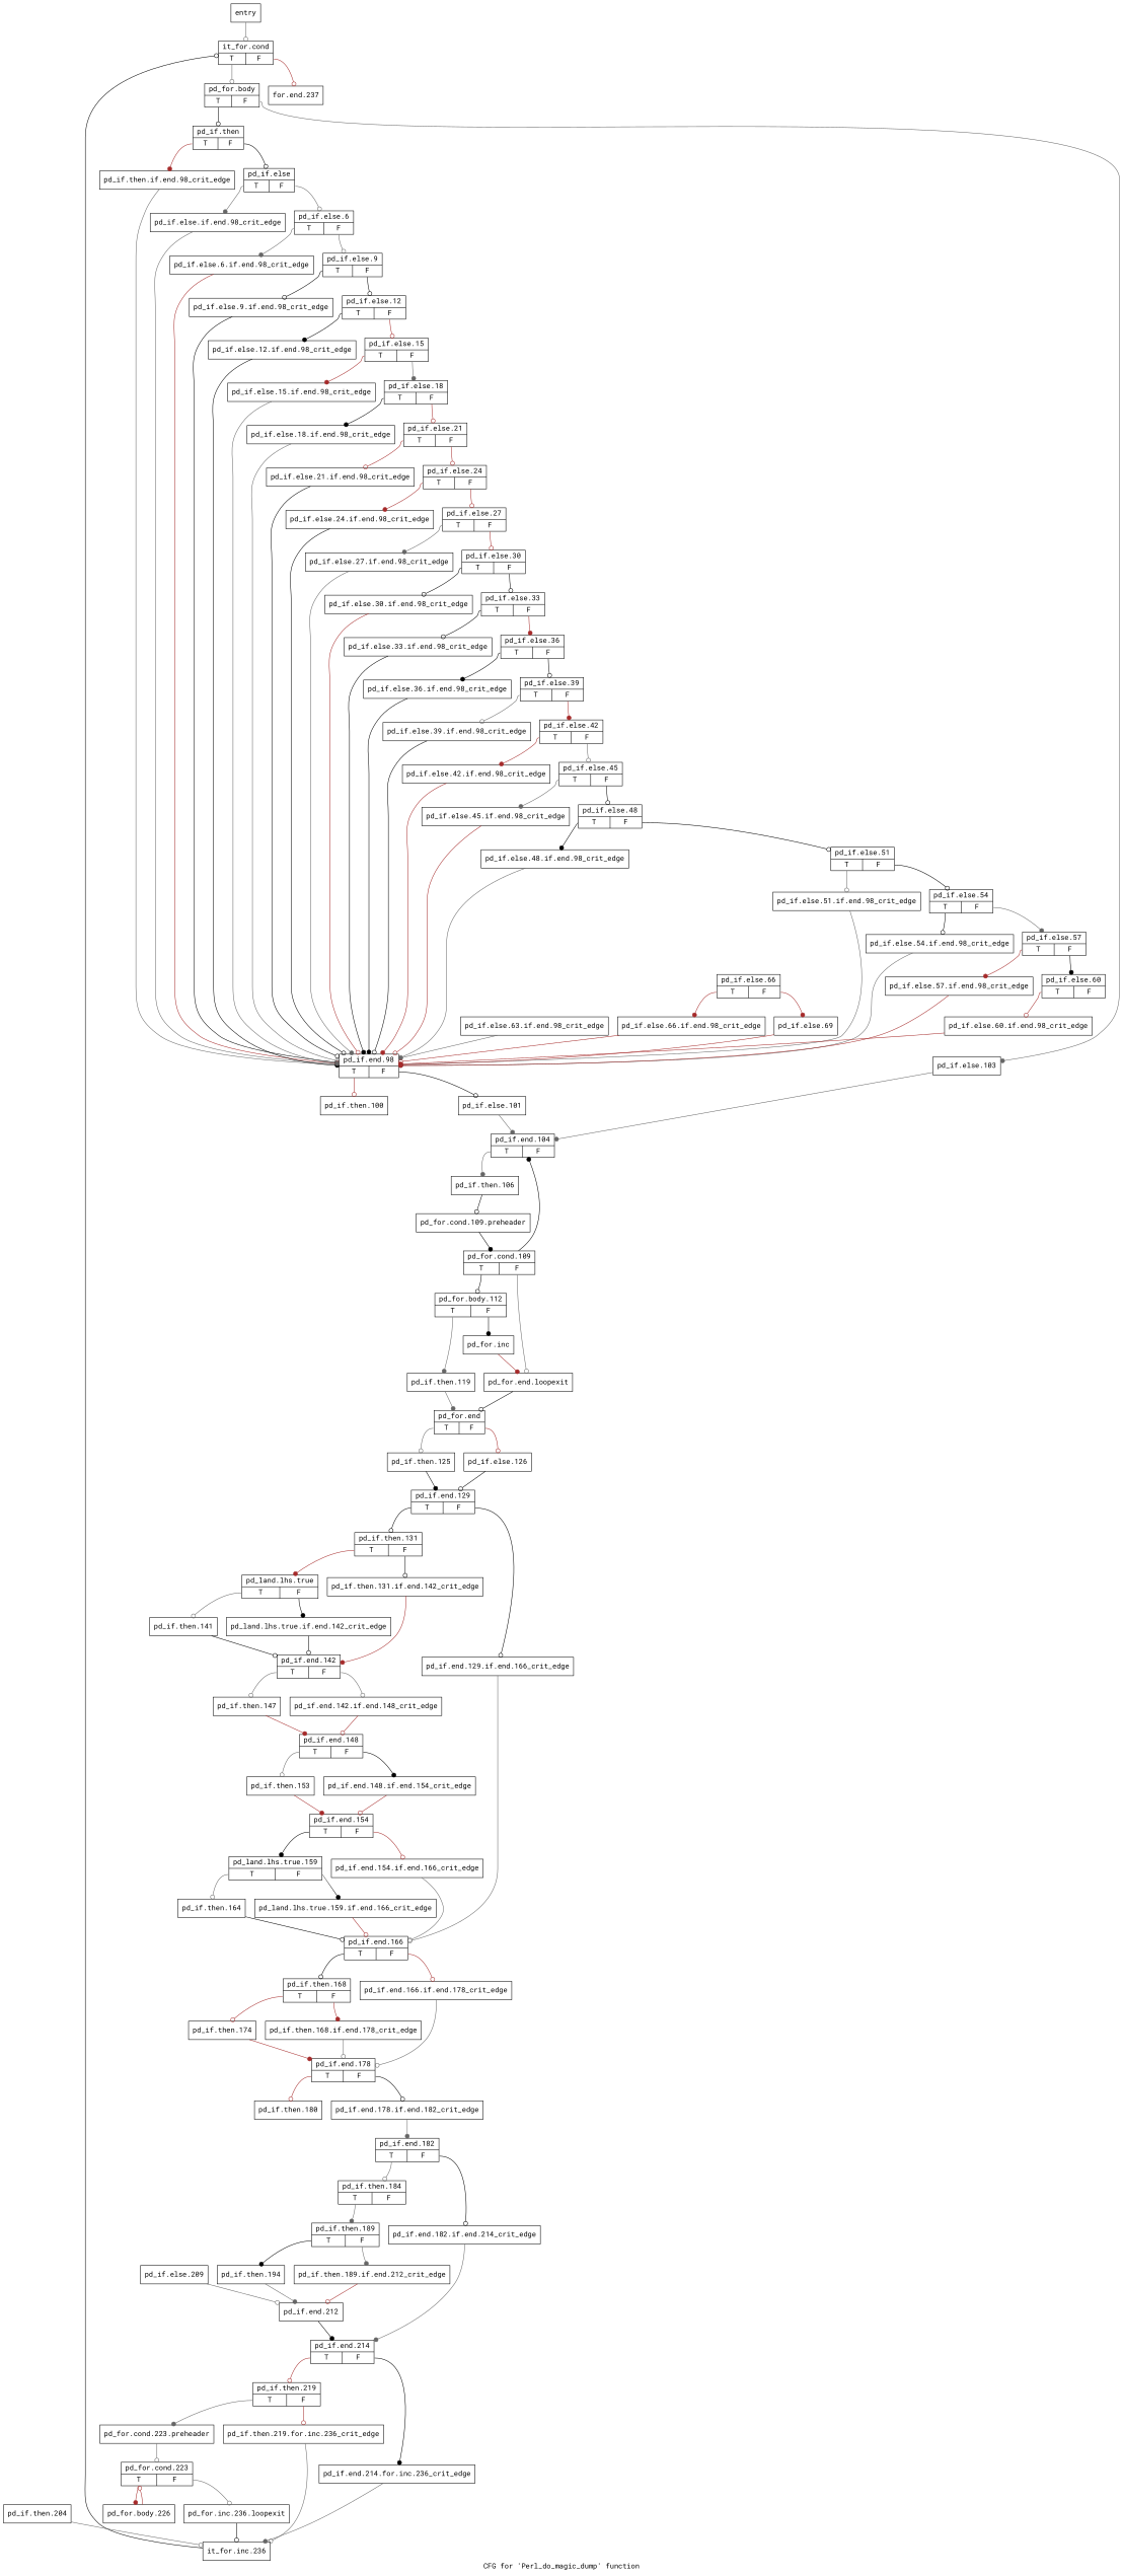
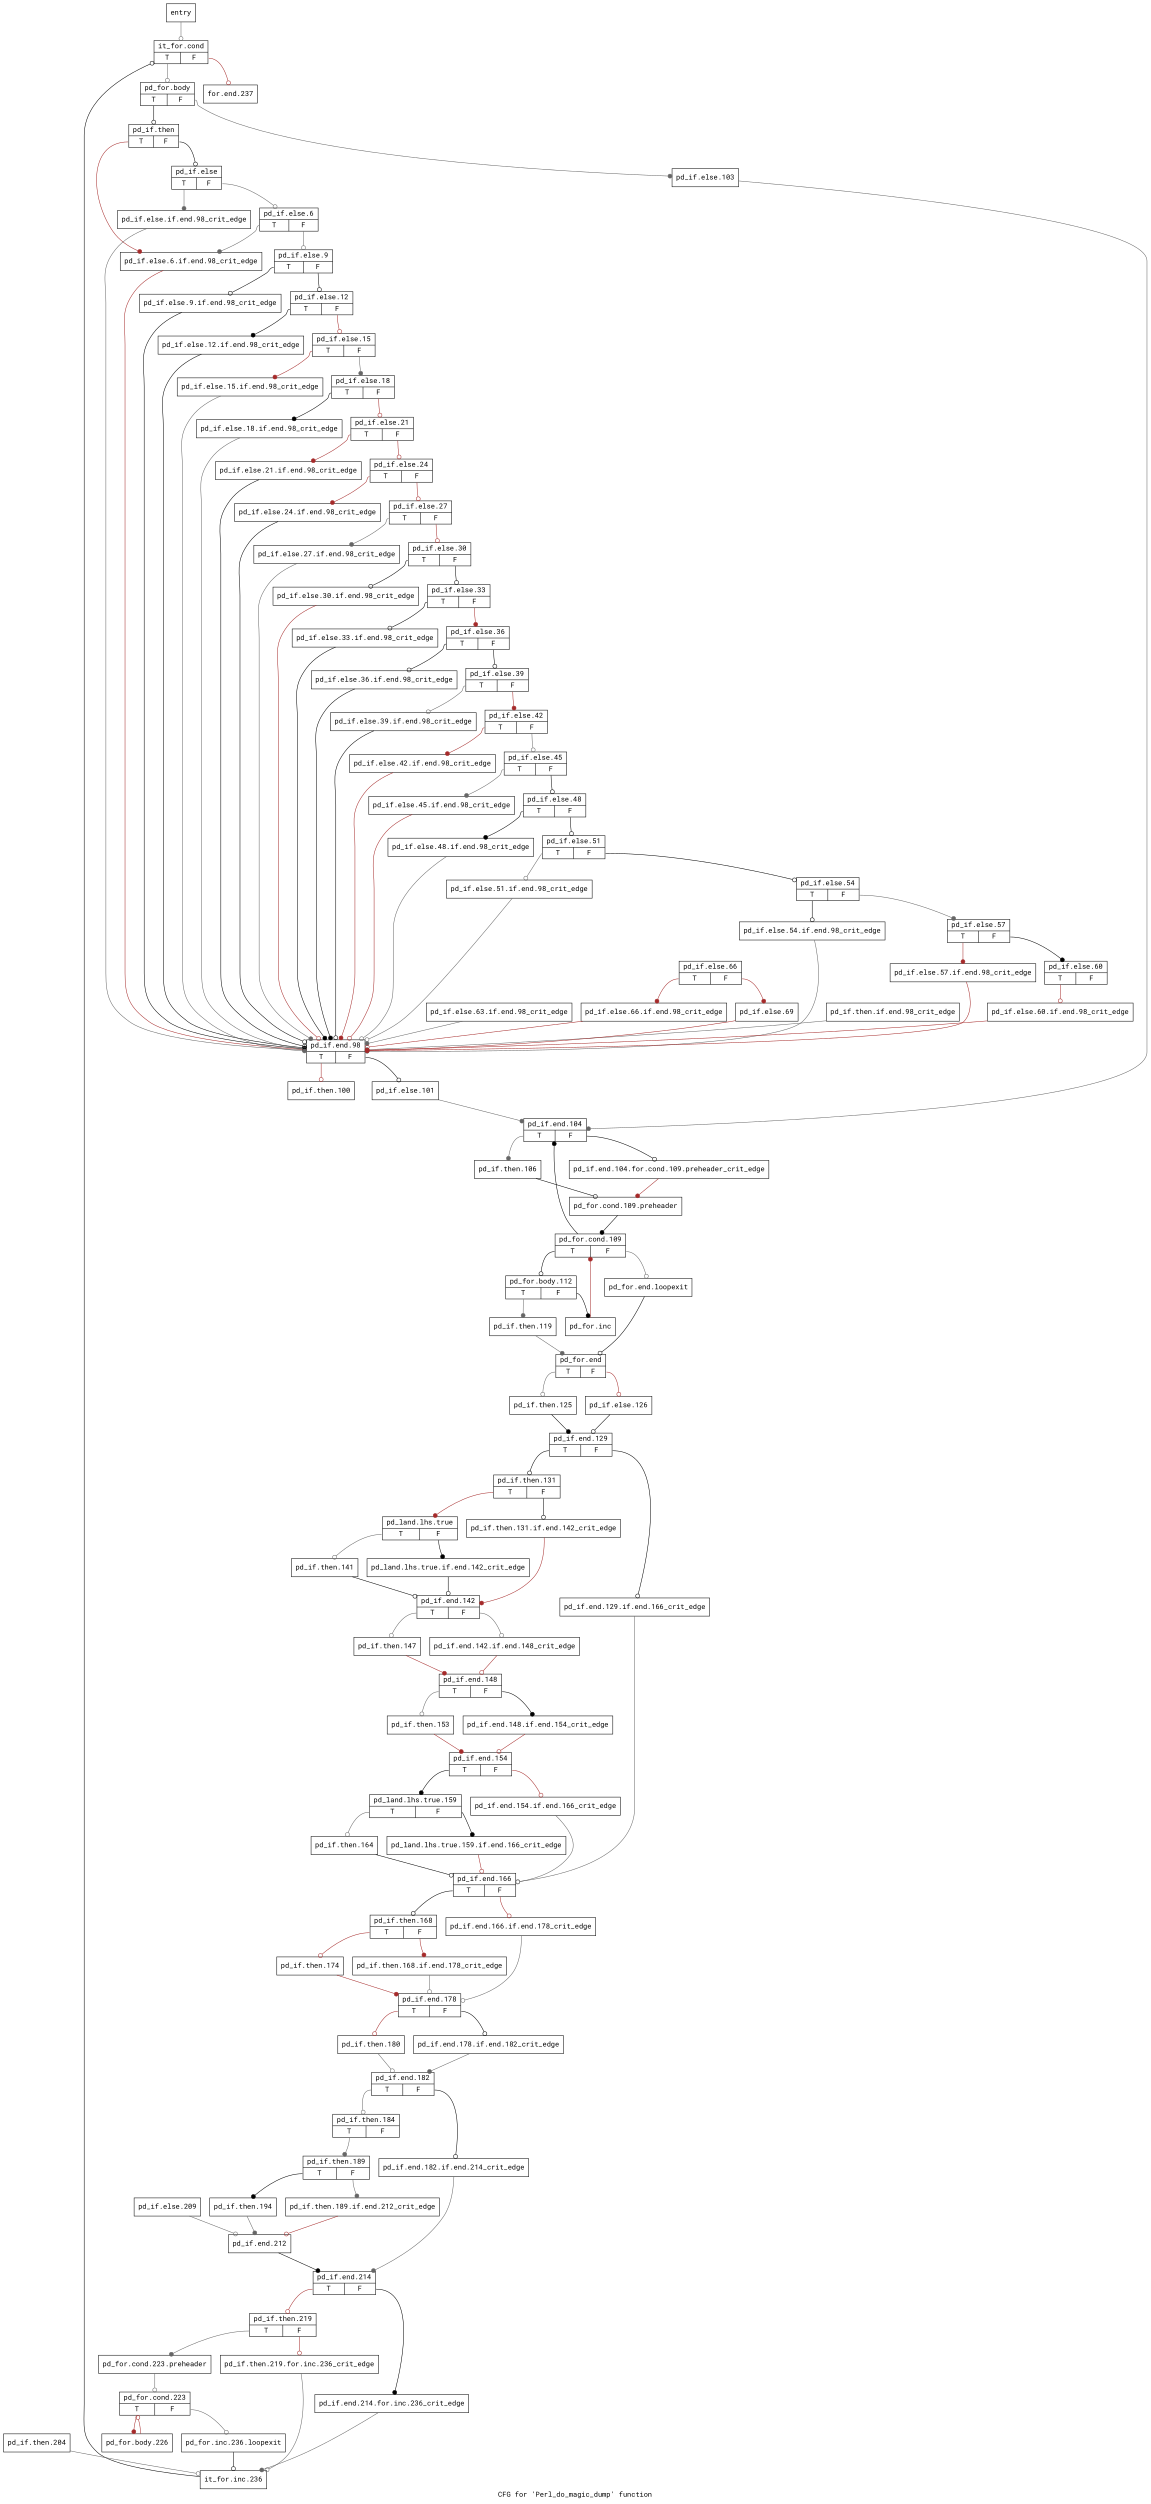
  digraph {
    fontname="Roboto Mono"
    label="CFG for 'Perl_do_magic_dump' function"
    node [fontname="Roboto Mono" shape=record]
    edge [arrowhead=odot color=gray40 fontname="Roboto Mono"]
    n1 [label="{entry}"]
    n2 [label="{it_for.cond|{<s0>T|<s1>F}}"]
    n3 [label="{pd_for.body|{<s0>T|<s1>F}}"]
    n4 [label="{for.end.237}"]
    n5 [label="{pd_if.then|{<s0>T|<s1>F}}"]
    n6 [label="{pd_if.else.103}"]
    n7 [label="{pd_if.then.if.end.98_crit_edge}"]
    n8 [label="{pd_if.else|{<s0>T|<s1>F}}"]
    n9 [label="{pd_if.end.104|{<s0>T|<s1>F}}"]
    n10 [label="{pd_if.end.98|{<s0>T|<s1>F}}"]
    n11 [label="{pd_if.else.if.end.98_crit_edge}"]
    n12 [label="{pd_if.else.6|{<s0>T|<s1>F}}"]
    n13 [label="{pd_if.then.106}"]
+   n14 [label="{pd_if.end.104.for.cond.109.preheader_crit_edge}"]
    n15 [label="{pd_if.then.100}"]
    n16 [label="{pd_if.else.101}"]
    n17 [label="{pd_if.else.6.if.end.98_crit_edge}"]
    n18 [label="{pd_if.else.9|{<s0>T|<s1>F}}"]
    n19 [label="{pd_if.else.9.if.end.98_crit_edge}"]
    n20 [label="{pd_if.else.12|{<s0>T|<s1>F}}"]
    n21 [label="{pd_if.else.12.if.end.98_crit_edge}"]
    n22 [label="{pd_if.else.15|{<s0>T|<s1>F}}"]
    n23 [label="{pd_if.else.15.if.end.98_crit_edge}"]
    n24 [label="{pd_if.else.18|{<s0>T|<s1>F}}"]
    n25 [label="{pd_if.else.18.if.end.98_crit_edge}"]
    n26 [label="{pd_if.else.21|{<s0>T|<s1>F}}"]
    n27 [label="{pd_if.else.21.if.end.98_crit_edge}"]
    n28 [label="{pd_if.else.24|{<s0>T|<s1>F}}"]
    n29 [label="{pd_if.else.24.if.end.98_crit_edge}"]
    n30 [label="{pd_if.else.27|{<s0>T|<s1>F}}"]
    n31 [label="{pd_if.else.27.if.end.98_crit_edge}"]
    n32 [label="{pd_if.else.30|{<s0>T|<s1>F}}"]
    n33 [label="{pd_if.else.30.if.end.98_crit_edge}"]
    n34 [label="{pd_if.else.33|{<s0>T|<s1>F}}"]
    n35 [label="{pd_if.else.33.if.end.98_crit_edge}"]
    n36 [label="{pd_if.else.36|{<s0>T|<s1>F}}"]
    n37 [label="{pd_if.else.36.if.end.98_crit_edge}"]
    n38 [label="{pd_if.else.39|{<s0>T|<s1>F}}"]
    n39 [label="{pd_if.else.39.if.end.98_crit_edge}"]
    n40 [label="{pd_if.else.42|{<s0>T|<s1>F}}"]
    n41 [label="{pd_if.else.42.if.end.98_crit_edge}"]
    n42 [label="{pd_if.else.45|{<s0>T|<s1>F}}"]
    n43 [label="{pd_if.else.45.if.end.98_crit_edge}"]
    n44 [label="{pd_if.else.48|{<s0>T|<s1>F}}"]
    n45 [label="{pd_if.else.48.if.end.98_crit_edge}"]
    n46 [label="{pd_if.else.51|{<s0>T|<s1>F}}"]
    n47 [label="{pd_if.else.51.if.end.98_crit_edge}"]
    n48 [label="{pd_if.else.54|{<s0>T|<s1>F}}"]
    n49 [label="{pd_if.else.54.if.end.98_crit_edge}"]
    n50 [label="{pd_if.else.57|{<s0>T|<s1>F}}"]
    n51 [label="{pd_if.else.57.if.end.98_crit_edge}"]
    n52 [label="{pd_if.else.60|{<s0>T|<s1>F}}"]
    n53 [label="{pd_if.else.60.if.end.98_crit_edge}"]
    n54 [label="{pd_if.else.63.if.end.98_crit_edge}"]
    n55 [label="{pd_if.else.66|{<s0>T|<s1>F}}"]
    n56 [label="{pd_if.else.66.if.end.98_crit_edge}"]
    n57 [label="{pd_if.else.69}"]
    n58 [label="{pd_for.cond.109.preheader}"]
    n59 [label="{pd_for.cond.109|{<s0>T|<s1>F}}"]
    n60 [label="{pd_for.body.112|{<s0>T|<s1>F}}"]
    n61 [label="{pd_for.end.loopexit}"]
    n62 [label="{pd_if.then.119}"]
    n63 [label="{pd_for.inc}"]
    n64 [label="{pd_for.end|{<s0>T|<s1>F}}"]
    n65 [label="{pd_if.then.125}"]
    n66 [label="{pd_if.else.126}"]
    n67 [label="{pd_if.end.129|{<s0>T|<s1>F}}"]
    n68 [label="{pd_if.then.131|{<s0>T|<s1>F}}"]
    n69 [label="{pd_if.end.129.if.end.166_crit_edge}"]
    n70 [label="{pd_land.lhs.true|{<s0>T|<s1>F}}"]
    n71 [label="{pd_if.then.131.if.end.142_crit_edge}"]
    n72 [label="{pd_if.end.166|{<s0>T|<s1>F}}"]
    n73 [label="{pd_if.then.141}"]
    n74 [label="{pd_land.lhs.true.if.end.142_crit_edge}"]
    n75 [label="{pd_if.end.142|{<s0>T|<s1>F}}"]
    n76 [label="{pd_if.then.168|{<s0>T|<s1>F}}"]
    n77 [label="{pd_if.end.166.if.end.178_crit_edge}"]
    n78 [label="{pd_if.then.174}"]
    n79 [label="{pd_if.then.168.if.end.178_crit_edge}"]
    n80 [label="{pd_if.end.178|{<s0>T|<s1>F}}"]
    n81 [label="{pd_if.then.147}"]
    n82 [label="{pd_if.end.142.if.end.148_crit_edge}"]
    n83 [label="{pd_if.end.148|{<s0>T|<s1>F}}"]
    n84 [label="{pd_if.then.153}"]
    n85 [label="{pd_if.end.148.if.end.154_crit_edge}"]
    n86 [label="{pd_if.end.154|{<s0>T|<s1>F}}"]
    n87 [label="{pd_land.lhs.true.159|{<s0>T|<s1>F}}"]
    n88 [label="{pd_if.end.154.if.end.166_crit_edge}"]
    n89 [label="{pd_if.then.164}"]
    n90 [label="{pd_land.lhs.true.159.if.end.166_crit_edge}"]
    n91 [label="{pd_if.then.180}"]
    n92 [label="{pd_if.end.178.if.end.182_crit_edge}"]
    n93 [label="{pd_if.end.182|{<s0>T|<s1>F}}"]
    n94 [label="{pd_if.then.184|{<s0>T|<s1>F}}"]
    n95 [label="{pd_if.end.182.if.end.214_crit_edge}"]
    n96 [label="{pd_if.then.189|{<s0>T|<s1>F}}"]
    n97 [label="{pd_if.end.214|{<s0>T|<s1>F}}"]
    n98 [label="{pd_if.then.194}"]
    n99 [label="{pd_if.then.189.if.end.212_crit_edge}"]
    n100 [label="{pd_if.then.219|{<s0>T|<s1>F}}"]
    n101 [label="{pd_if.end.214.for.inc.236_crit_edge}"]
    n102 [label="{pd_for.cond.223.preheader}"]
    n103 [label="{pd_if.then.219.for.inc.236_crit_edge}"]
    n104 [label="{it_for.inc.236}"]
    n105 [label="{pd_if.end.212}"]
    n106 [label="{pd_if.then.204}"]
    n107 [label="{pd_if.else.209}"]
    n108 [label="{pd_for.cond.223|{<s0>T|<s1>F}}"]
    n109 [label="{pd_for.body.226}"]
    n110 [label="{pd_for.inc.236.loopexit}"]
    n1 -> n2
    n2 -> n3 [tailport=s0]
    n2 -> n4 [color=brown tailport=s1]
    n3 -> n5 [color=black tailport=s0]
    n3 -> n6 [arrowhead=dot tailport=s1]
-   n5 -> n7 [arrowhead=dot color=brown tailport=s0]
+   n5 -> n17 [arrowhead=dot color=brown tailport=s0]
    n5 -> n8 [color=black tailport=s1]
    n6 -> n9 [arrowhead=dot]
    n7 -> n10 [arrowhead=dot]
    n8 -> n11 [arrowhead=dot tailport=s0]
    n8 -> n12 [tailport=s1]
    n9 -> n13 [arrowhead=dot tailport=s0]
+   n9 -> n14 [color=black tailport=s1]
    n10 -> n15 [color=brown tailport=s0]
    n10 -> n16 [color=black tailport=s1]
    n11 -> n10 [arrowhead=dot]
    n12 -> n17 [arrowhead=dot tailport=s0]
    n12 -> n18 [tailport=s1]
    n13 -> n58 [color=black]
+   n14 -> n58 [arrowhead=dot color=brown]
    n16 -> n9 [arrowhead=dot]
    n17 -> n10 [arrowhead=dot color=brown]
    n18 -> n19 [color=black tailport=s0]
    n18 -> n20 [color=black tailport=s1]
    n19 -> n10 [color=black]
    n20 -> n21 [arrowhead=dot color=black tailport=s0]
    n20 -> n22 [color=brown tailport=s1]
    n21 -> n10 [arrowhead=dot color=black]
    n22 -> n23 [arrowhead=dot color=brown tailport=s0]
    n22 -> n24 [arrowhead=dot tailport=s1]
    n23 -> n10 [arrowhead=dot]
    n24 -> n25 [arrowhead=dot color=black tailport=s0]
    n24 -> n26 [color=brown tailport=s1]
    n25 -> n10
-   n26 -> n27 [color=brown tailport=s0]
+   n26 -> n27 [arrowhead=dot color=brown tailport=s0]
    n26 -> n28 [color=brown tailport=s1]
    n27 -> n10 [color=black]
    n28 -> n29 [arrowhead=dot color=brown tailport=s0]
    n28 -> n30 [color=brown tailport=s1]
    n29 -> n10 [color=black]
    n30 -> n31 [arrowhead=dot tailport=s0]
    n30 -> n32 [color=brown tailport=s1]
    n31 -> n10 [arrowhead=dot]
    n32 -> n33 [color=black tailport=s0]
    n32 -> n34 [color=black tailport=s1]
    n33 -> n10 [color=brown]
    n34 -> n35 [color=black tailport=s0]
    n34 -> n36 [arrowhead=dot color=brown tailport=s1]
    n35 -> n10 [arrowhead=dot color=black]
-   n36 -> n37 [arrowhead=dot color=black tailport=s0]
+   n36 -> n37 [color=black tailport=s0]
    n36 -> n38 [color=black tailport=s1]
    n37 -> n10 [arrowhead=dot color=black]
    n38 -> n39 [tailport=s0]
    n38 -> n40 [arrowhead=dot color=brown tailport=s1]
    n39 -> n10 [color=black]
    n40 -> n41 [arrowhead=dot color=brown tailport=s0]
    n40 -> n42 [tailport=s1]
    n41 -> n10 [arrowhead=dot color=brown]
    n42 -> n43 [arrowhead=dot tailport=s0]
    n42 -> n44 [color=black tailport=s1]
    n43 -> n10 [color=brown]
    n44 -> n45 [arrowhead=dot color=black tailport=s0]
    n44 -> n46 [color=black tailport=s1]
    n45 -> n10
    n46 -> n47 [tailport=s0]
    n46 -> n48 [color=black tailport=s1]
    n47 -> n10
    n48 -> n49 [color=black tailport=s0]
    n48 -> n50 [arrowhead=dot tailport=s1]
    n49 -> n10 [arrowhead=dot]
    n50 -> n51 [arrowhead=dot color=brown tailport=s0]
    n50 -> n52 [arrowhead=dot color=black tailport=s1]
    n51 -> n10 [arrowhead=dot color=brown]
    n52 -> n53 [color=brown tailport=s0]
    n53 -> n10 [arrowhead=dot color=brown]
    n54 -> n10 [arrowhead=dot]
    n55 -> n56 [arrowhead=dot color=brown tailport=s0]
    n55 -> n57 [arrowhead=dot color=brown tailport=s1]
    n56 -> n10 [color=brown]
    n57 -> n10 [color=brown]
    n58 -> n59 [arrowhead=dot color=black]
    n59 -> n9 [arrowhead=dot color=black]
    n59 -> n60 [color=black tailport=s0]
    n59 -> n61 [tailport=s1]
    n60 -> n62 [arrowhead=dot tailport=s0]
    n60 -> n63 [arrowhead=dot color=black tailport=s1]
    n61 -> n64 [color=black]
    n62 -> n64 [arrowhead=dot]
-   n63 -> n61 [arrowhead=dot color=brown]
+   n63 -> n59 [arrowhead=dot color=brown]
    n64 -> n65 [tailport=s0]
    n64 -> n66 [color=brown tailport=s1]
    n65 -> n67 [arrowhead=dot color=black]
    n66 -> n67 [color=black]
    n67 -> n68 [color=black tailport=s0]
    n67 -> n69 [color=black tailport=s1]
    n68 -> n70 [arrowhead=dot color=brown tailport=s0]
    n68 -> n71 [color=black tailport=s1]
    n69 -> n72
    n70 -> n73 [tailport=s0]
    n70 -> n74 [arrowhead=dot color=black tailport=s1]
    n71 -> n75 [arrowhead=dot color=brown]
    n72 -> n76 [color=black tailport=s0]
    n72 -> n77 [color=brown tailport=s1]
    n73 -> n75 [color=black]
    n74 -> n75 [color=black]
    n75 -> n81 [tailport=s0]
    n75 -> n82 [tailport=s1]
    n76 -> n78 [color=brown tailport=s0]
    n76 -> n79 [arrowhead=dot color=brown tailport=s1]
    n77 -> n80
    n78 -> n80 [arrowhead=dot color=brown]
    n79 -> n80
    n80 -> n91 [color=brown tailport=s0]
    n80 -> n92 [color=black tailport=s1]
    n81 -> n83 [arrowhead=dot color=brown]
    n82 -> n83 [color=brown]
    n83 -> n84 [tailport=s0]
    n83 -> n85 [arrowhead=dot color=black tailport=s1]
    n84 -> n86 [arrowhead=dot color=brown]
    n85 -> n86 [color=brown]
    n86 -> n87 [arrowhead=dot color=black tailport=s0]
    n86 -> n88 [color=brown tailport=s1]
    n87 -> n89 [tailport=s0]
    n87 -> n90 [arrowhead=dot color=black tailport=s1]
    n88 -> n72
    n89 -> n72 [color=black]
    n90 -> n72 [color=brown]
+   n91 -> n93
    n92 -> n93 [arrowhead=dot]
    n93 -> n94 [tailport=s0]
    n93 -> n95 [color=black tailport=s1]
    n94 -> n96 [arrowhead=dot tailport=s0]
    n95 -> n97 [arrowhead=dot]
    n96 -> n98 [arrowhead=dot color=black tailport=s0]
    n96 -> n99 [arrowhead=dot tailport=s1]
    n97 -> n100 [color=brown tailport=s0]
    n97 -> n101 [arrowhead=dot color=black tailport=s1]
    n98 -> n105 [arrowhead=dot]
    n99 -> n105 [color=brown]
    n100 -> n102 [arrowhead=dot tailport=s0]
    n100 -> n103 [color=brown tailport=s1]
    n101 -> n104 [arrowhead=dot]
    n102 -> n108
    n103 -> n104
    n104 -> n2 [color=black]
    n105 -> n97 [arrowhead=dot color=black]
    n106 -> n104
    n107 -> n105
    n108 -> n109 [arrowhead=dot color=brown tailport=s0]
    n108 -> n110 [tailport=s1]
    n109 -> n108 [color=brown]
    n110 -> n104 [color=black]
  }
